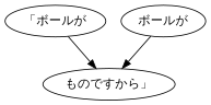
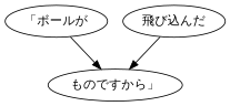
  digraph {
    fontname=Roboto
    node [fontname=Roboto]
    edge [fontname=Roboto]
    n1 [label="「ボールが"]
    n2 [label="ものですから」"]
-   n3 [label="ボールが"]
+   n3 [label="飛び込んだ"]
    n1 -> n2
    n3 -> n2
  }
